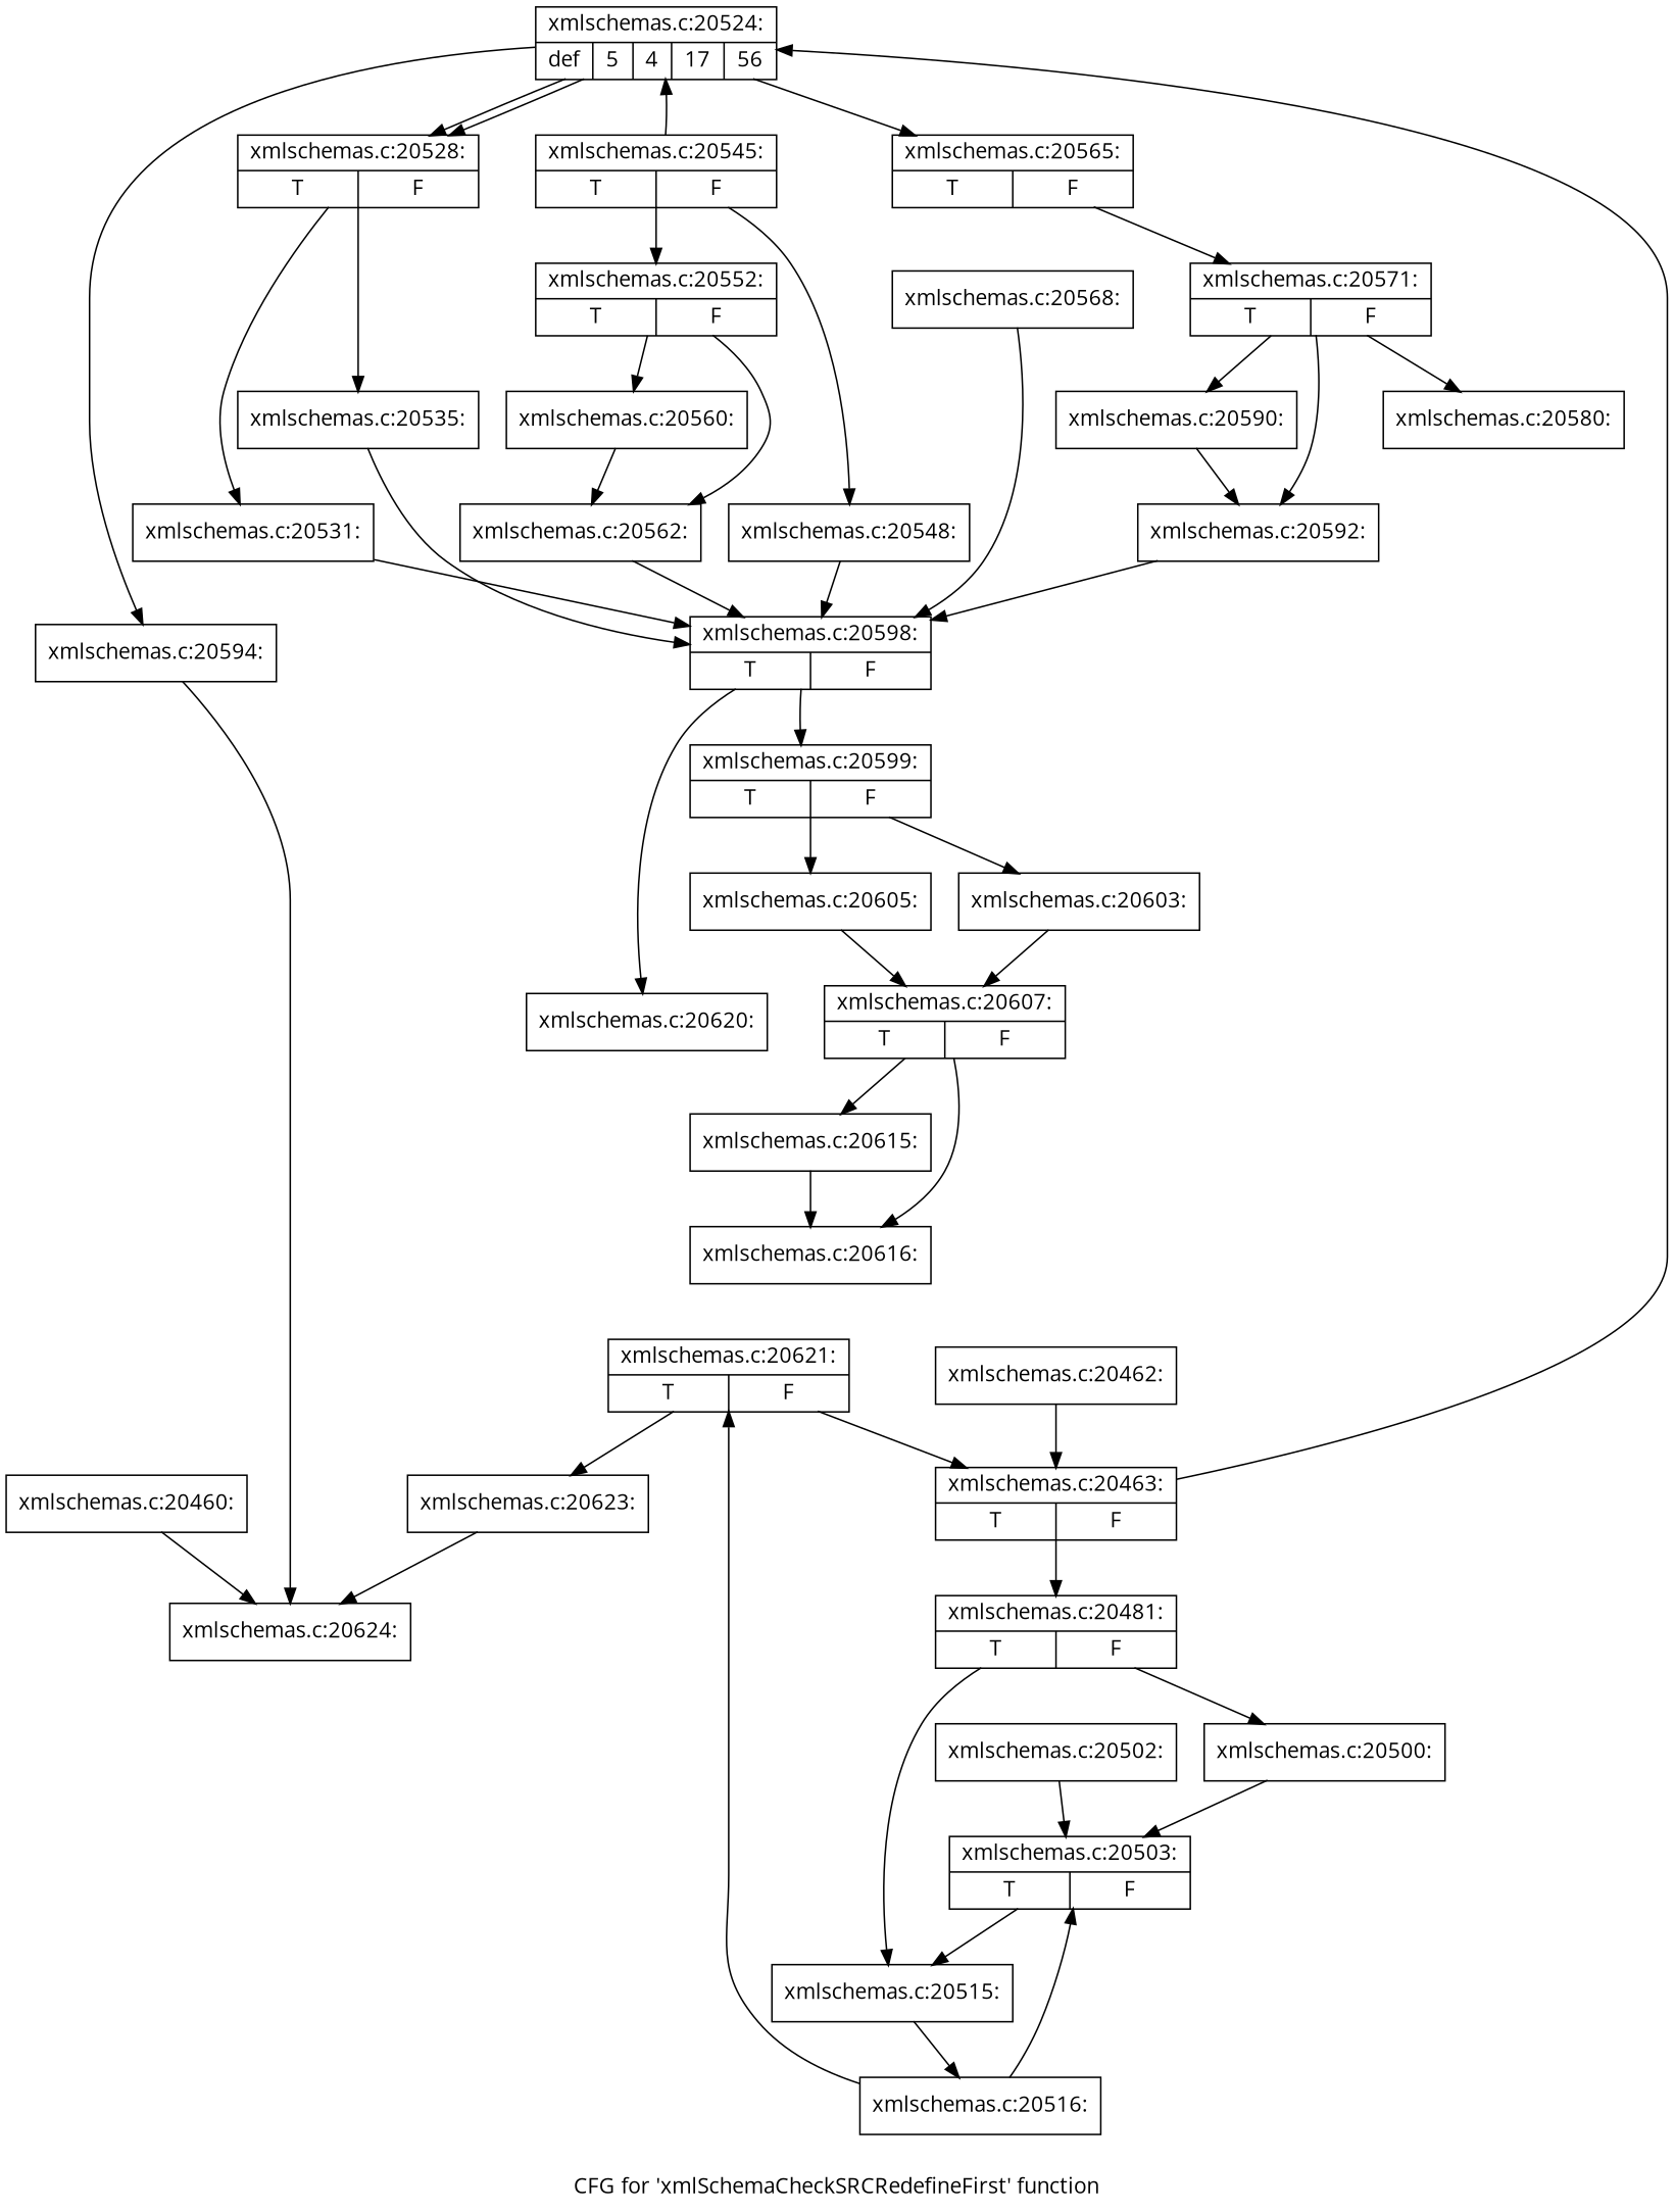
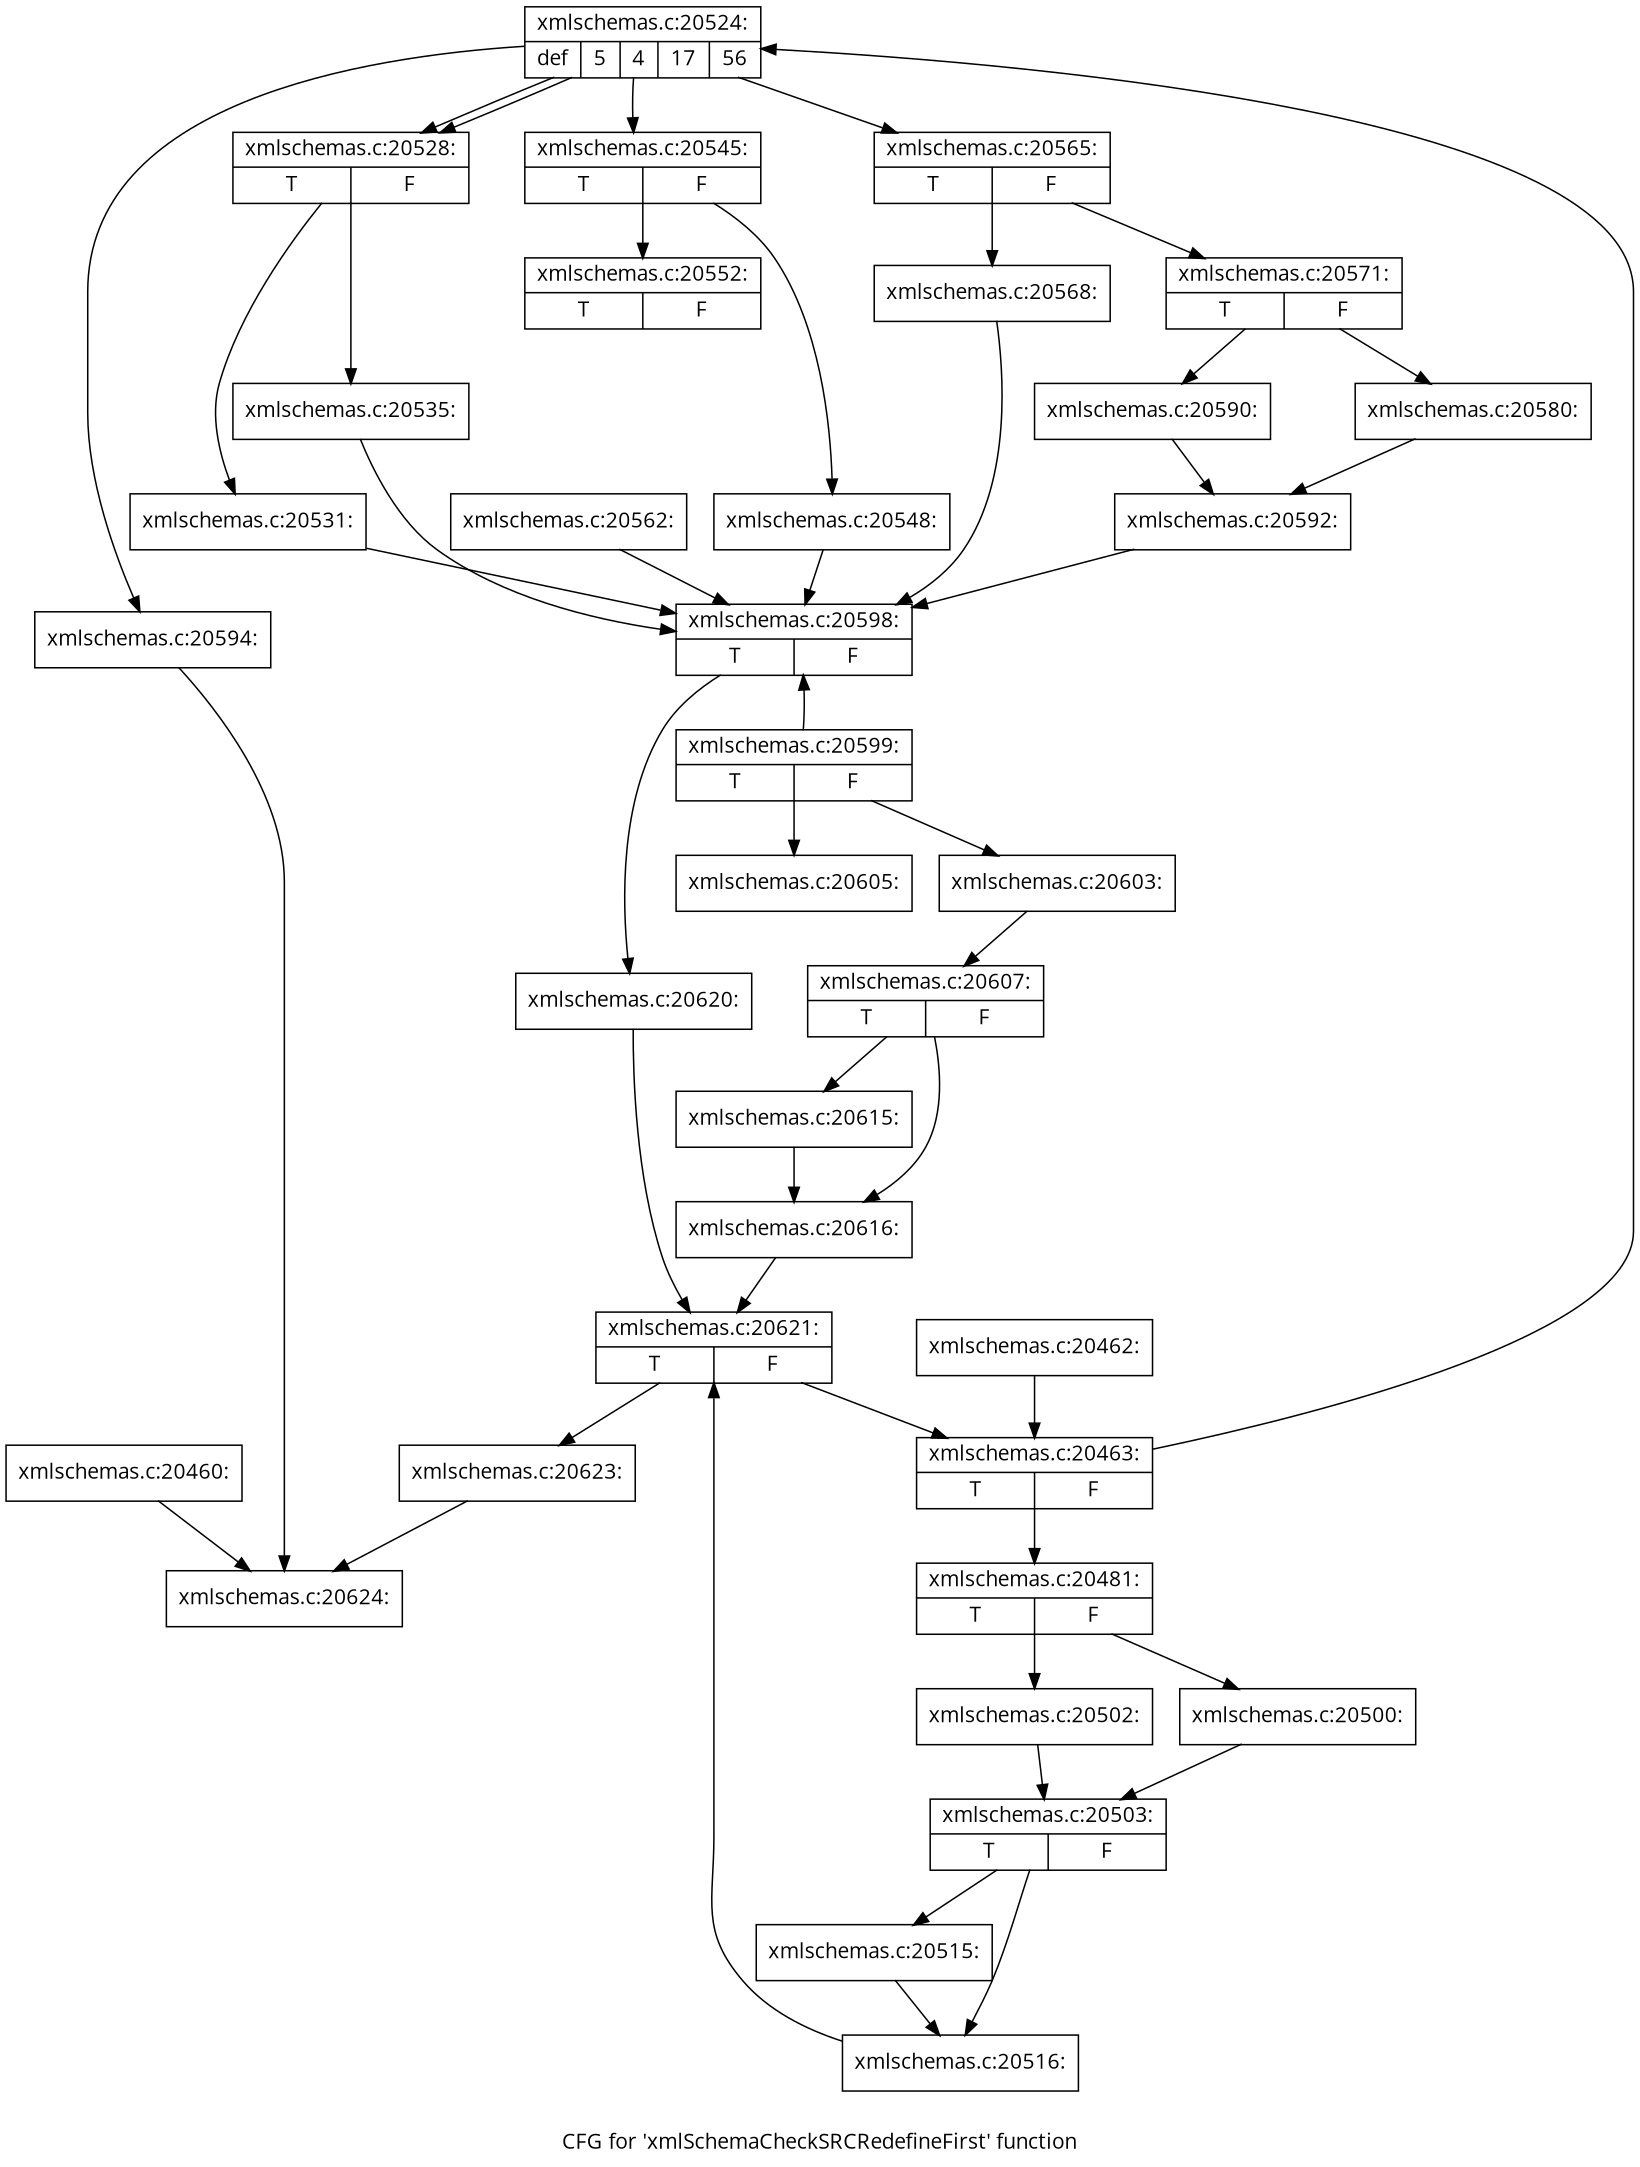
  digraph {
    fontname="Open Sans"
    label="CFG for 'xmlSchemaCheckSRCRedefineFirst' function"
    node [fontname="Open Sans" shape=record]
    edge [fontname="Open Sans"]
    n1 [label="{xmlschemas.c:20460:}"]
    n2 [label="{xmlschemas.c:20624:}"]
    n3 [label="{xmlschemas.c:20462:}"]
    n4 [label="{xmlschemas.c:20463:|{<s0>T|<s1>F}}"]
    n5 [label="{xmlschemas.c:20481:|{<s0>T|<s1>F}}"]
    n6 [label="{xmlschemas.c:20524:|{<s0>def|<s1>5|<s2>4|<s3>17|<s4>56}}"]
    n7 [label="{xmlschemas.c:20500:}"]
    n8 [label="{xmlschemas.c:20502:}"]
    n9 [label="{xmlschemas.c:20594:}"]
    n10 [label="{xmlschemas.c:20528:|{<s0>T|<s1>F}}"]
    n11 [label="{xmlschemas.c:20545:|{<s0>T|<s1>F}}"]
    n12 [label="{xmlschemas.c:20565:|{<s0>T|<s1>F}}"]
    n13 [label="{xmlschemas.c:20503:|{<s0>T|<s1>F}}"]
    n14 [label="{xmlschemas.c:20531:}"]
    n15 [label="{xmlschemas.c:20535:}"]
    n16 [label="{xmlschemas.c:20548:}"]
    n17 [label="{xmlschemas.c:20552:|{<s0>T|<s1>F}}"]
    n18 [label="{xmlschemas.c:20568:}"]
    n19 [label="{xmlschemas.c:20571:|{<s0>T|<s1>F}}"]
    n20 [label="{xmlschemas.c:20515:}"]
    n21 [label="{xmlschemas.c:20516:}"]
    n22 [label="{xmlschemas.c:20621:|{<s0>T|<s1>F}}"]
    n23 [label="{xmlschemas.c:20623:}"]
    n24 [label="{xmlschemas.c:20598:|{<s0>T|<s1>F}}"]
-   n25 [label="{xmlschemas.c:20560:}"]
    n26 [label="{xmlschemas.c:20562:}"]
    n27 [label="{xmlschemas.c:20580:}"]
    n28 [label="{xmlschemas.c:20590:}"]
    n29 [label="{xmlschemas.c:20599:|{<s0>T|<s1>F}}"]
    n30 [label="{xmlschemas.c:20620:}"]
    n31 [label="{xmlschemas.c:20603:}"]
    n32 [label="{xmlschemas.c:20605:}"]
    n33 [label="{xmlschemas.c:20592:}"]
    n34 [label="{xmlschemas.c:20607:|{<s0>T|<s1>F}}"]
    n35 [label="{xmlschemas.c:20615:}"]
    n36 [label="{xmlschemas.c:20616:}"]
    n1 -> n2
    n3 -> n4
    n4 -> n5
    n4 -> n6
    n5 -> n7
-   n5 -> n20
+   n5 -> n8
    n6 -> n9
    n6 -> n10
    n6 -> n10
-   n11 -> n6
+   n6 -> n11
    n6 -> n12
    n7 -> n13
    n8 -> n13
    n9 -> n2
    n10 -> n14
    n10 -> n15
    n11 -> n16
    n11 -> n17
+   n12 -> n18
    n12 -> n19
    n13 -> n20
-   n21 -> n13
+   n13 -> n21
    n14 -> n24
    n15 -> n24
    n16 -> n24
-   n17 -> n25
-   n17 -> n26
    n18 -> n24
    n19 -> n27
    n19 -> n28
    n20 -> n21
    n21 -> n22
    n22 -> n4
    n22 -> n23
    n23 -> n2
-   n24 -> n29
+   n29 -> n24
    n24 -> n30
-   n25 -> n26
    n26 -> n24
-   n19 -> n33
+   n27 -> n33
    n28 -> n33
    n29 -> n31
    n29 -> n32
+   n30 -> n22
    n31 -> n34
-   n32 -> n34
    n33 -> n24
    n34 -> n35
    n34 -> n36
    n35 -> n36
+   n36 -> n22
  }
